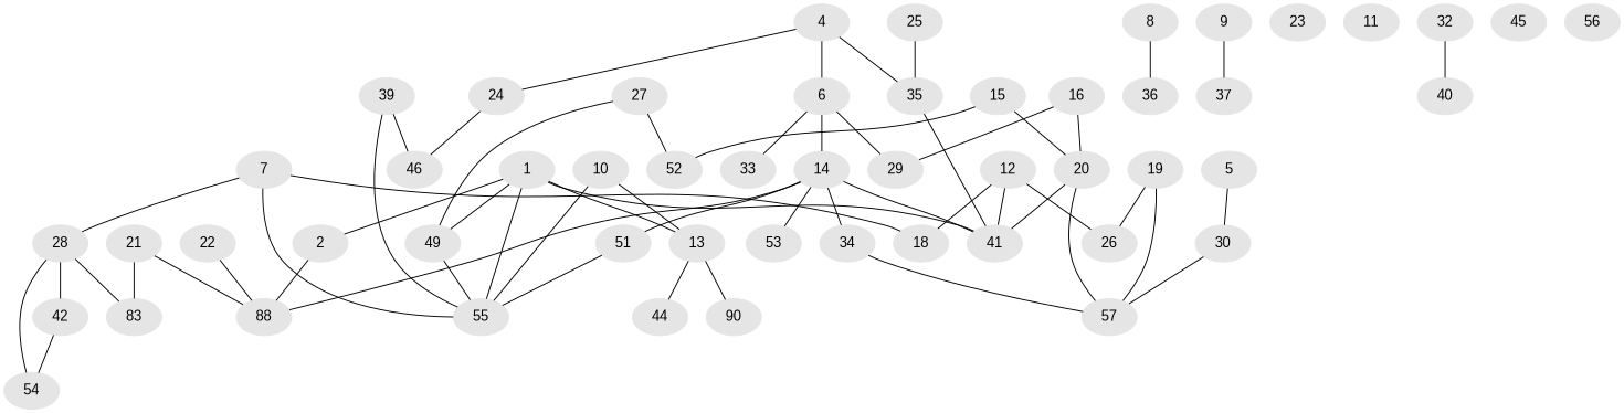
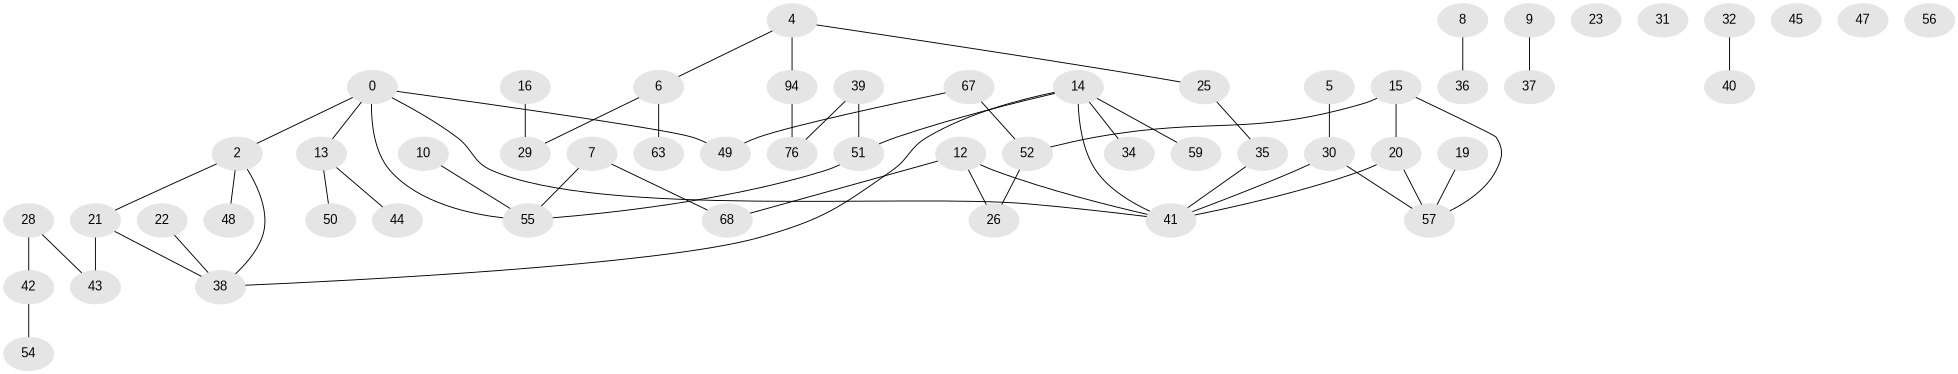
  graph {
    fontname="Liberation Sans"
    node [color=gray90 fontname="Liberation Sans" style=filled]
    edge [fontname="Liberation Sans"]
-   1
+   1 [label=0]
    2
    13
    41
    49
    55
    21
-   38 [label=88]
+   38
+   48
    44
-   50 [label=90]
-   43 [label=83]
+   50
+   43
    4
    6
-   24
+   24 [label=94]
    35
    14
    29
-   33
-   46
+   33 [label=63]
+   46 [label=76]
    5
    30
    57
    34
    51
-   53
+   53 [label=59]
    7
-   18
+   18 [label=68]
    28
    42
    54
    8
    36
    9
    37
    10
    12
    26
    15
    20
    52
    16
    19
    22
    23
    25
-   27
-   31 [label=11]
+   27 [label=67]
+   31
    32
    40
    39
    45
+   47
    56
    1 -- 2
    1 -- 13
    1 -- 41
    1 -- 49
    1 -- 55
+   2 -- 21
    2 -- 38
+   2 -- 48
    13 -- 44
    13 -- 50
-   49 -- 55
    21 -- 38
    21 -- 43
    4 -- 6
    4 -- 24
-   4 -- 35
-   6 -- 14
+   4 -- 25
    6 -- 29
    6 -- 33
    24 -- 46
    35 -- 41
    14 -- 41
    14 -- 38
    14 -- 34
    14 -- 51
    14 -- 53
    5 -- 30
+   30 -- 41
    30 -- 57
-   34 -- 57
+   15 -- 57
    51 -- 55
    7 -- 55
    7 -- 18
-   7 -- 28
    28 -- 43
    28 -- 42
-   28 -- 54
    42 -- 54
    8 -- 36
    9 -- 37
-   10 -- 13
    10 -- 55
    12 -- 41
    12 -- 18
    12 -- 26
    15 -- 20
    15 -- 52
    20 -- 41
    20 -- 57
    16 -- 29
-   16 -- 20
    19 -- 57
-   19 -- 26
+   52 -- 26
    22 -- 38
    25 -- 35
    27 -- 49
    27 -- 52
    32 -- 40
    39 -- 46
-   39 -- 55
+   39 -- 51
  }
